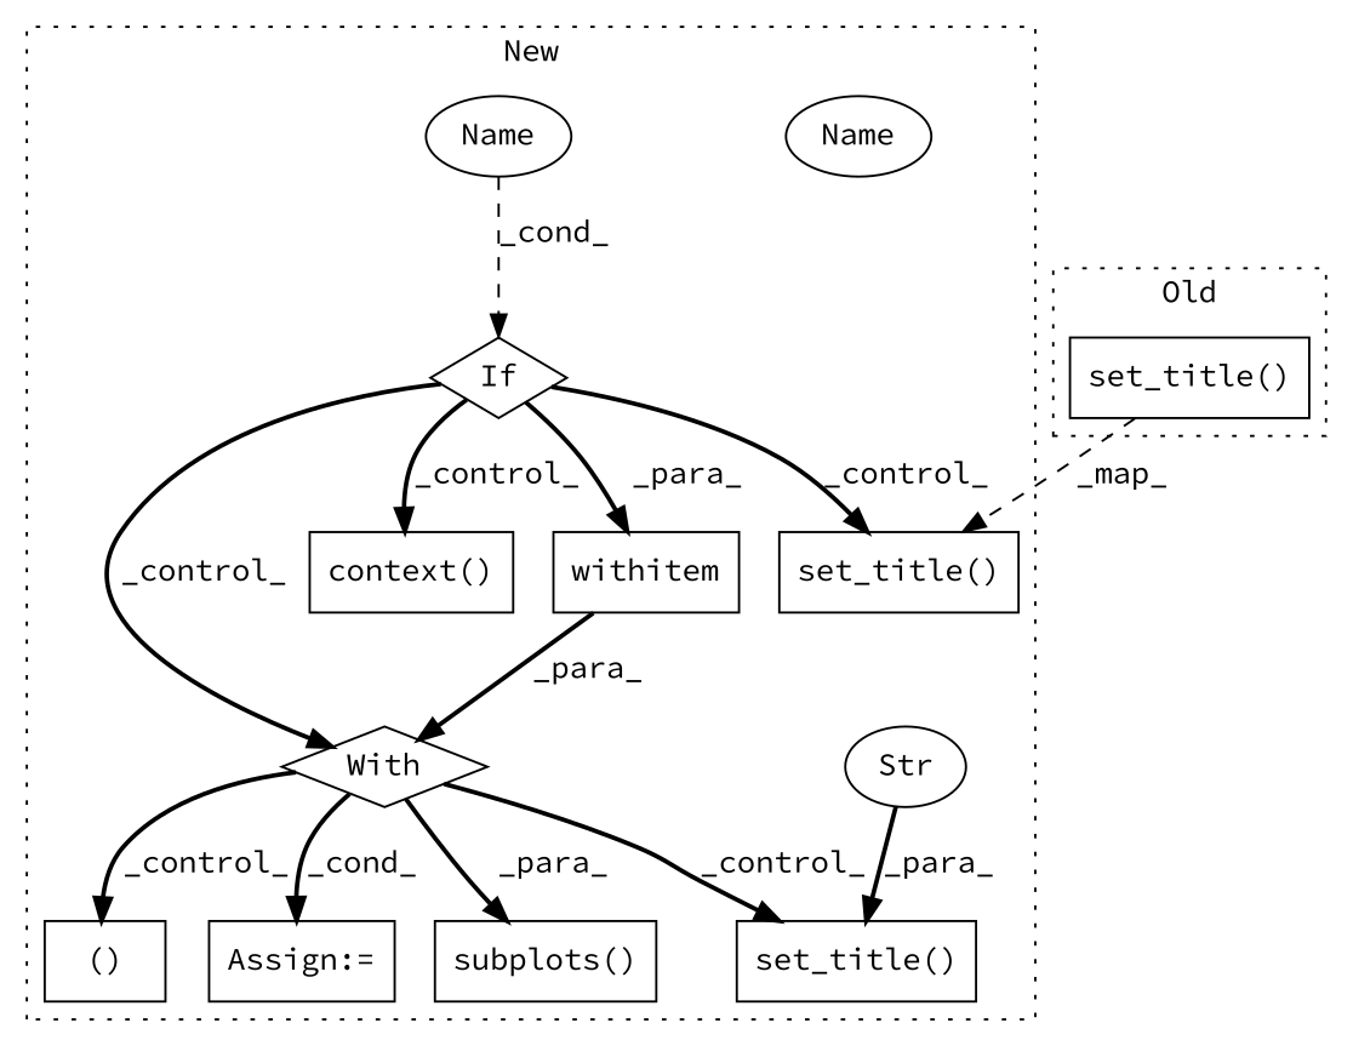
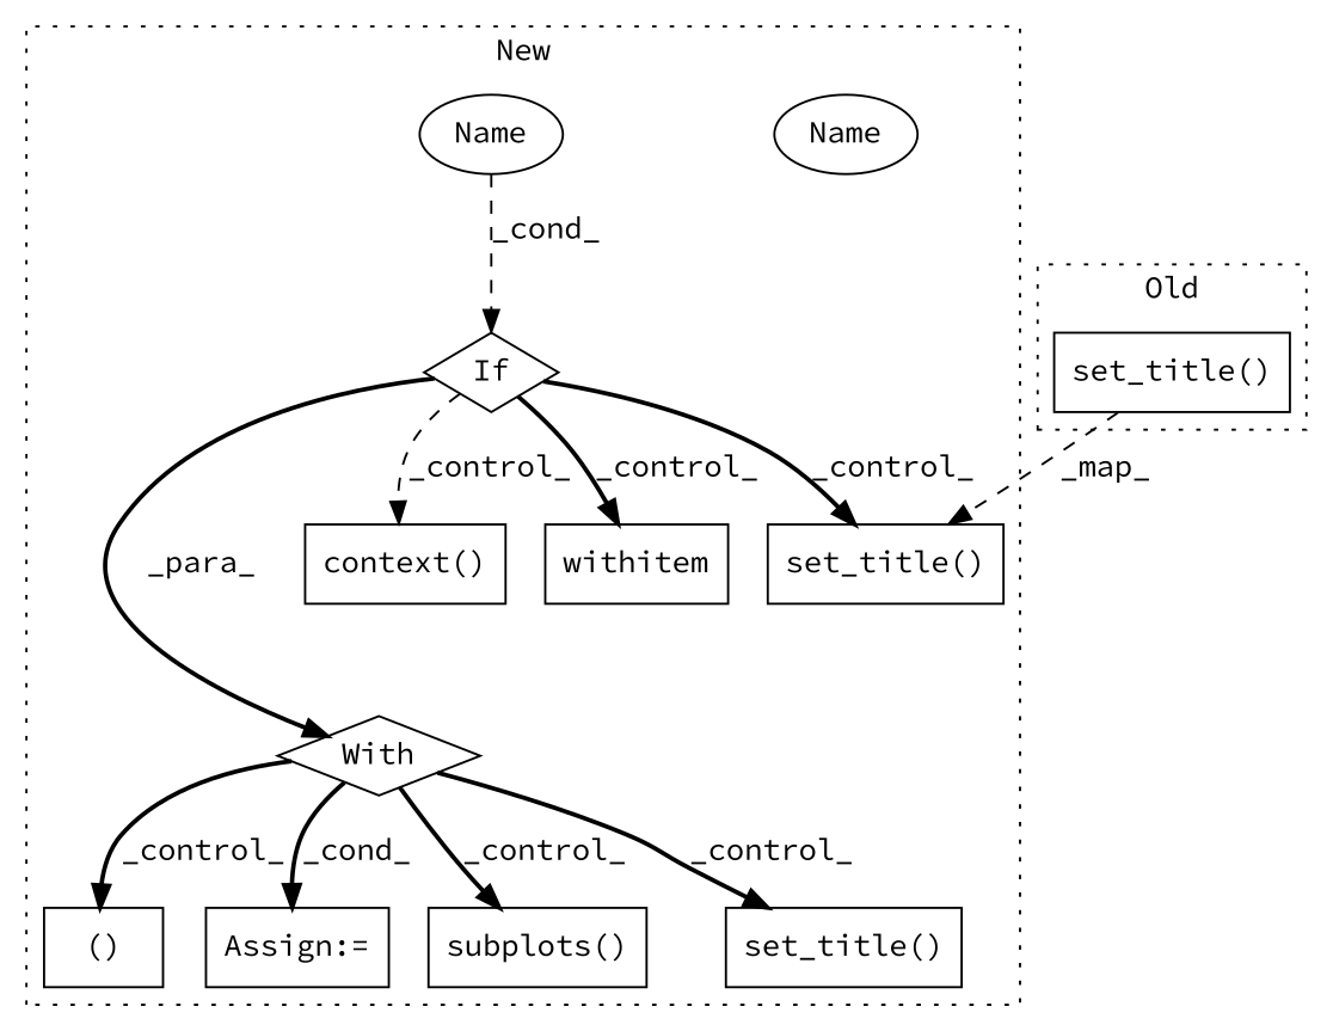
  digraph {
    fontname="Source Code Pro"
    node [a=75 fontname="Source Code Pro" l="13,1" s=1549 shape=box]
    edge [fontname="Source Code Pro" style=bold]
    n1 [label="set_title()" s="2061,2115"]
    n2 [a=96 l=3 label=If s=1469 shape=diamond]
    n3 [label="set_title()" s="1702,1766"]
-   n4 [a=66 l=51 label=Str s=1715 shape=ellipse]
    n5 [a=54 l=4 label="()"]
    n6 [a=87 l=15 label=Name s=1472 shape=ellipse]
    n7 [a=68 l=7 label="Assign:="]
    n8 [a=39 l="5,41" label=With s="1497,1505" shape=diamond]
    n9 [l="18,1" label="context()" s="1502,1531"]
    n10 [a=49 l=3 label=withitem s=1502]
    n11 [l=45 label="subplots()" s=1556]
    n12 [a=87 l=15 label=Name s=1472 shape=ellipse]
    n13 [label="set_title()" s="1538,1592"]
    subgraph cluster_1 {
      label=New
      style=dotted
      n1
      n2
      n3
-     n4
      n5
      n6
      n7
      n8
      n9
      n10
      n11
      n12
    }
    subgraph cluster_2 {
      label=Old
      style=dotted
      n13
    }
    n2 -> n1 [label=_control_]
-   n2 -> n8 [label=_control_]
-   n2 -> n9 [label=_control_]
-   n2 -> n10 [label=_para_]
-   n4 -> n3 [label=_para_]
+   n2 -> n8 [label=_para_]
+   n2 -> n9 [label=_control_ style=dashed]
+   n2 -> n10 [label=_control_]
    n8 -> n3 [label=_control_]
    n8 -> n5 [label=_control_]
    n8 -> n7 [label=_cond_]
-   n8 -> n11 [label=_para_]
-   n10 -> n8 [label=_para_]
+   n8 -> n11 [label=_control_]
    n12 -> n2 [label=_cond_ style=dashed]
    n13 -> n1 [label=_map_ style=dashed]
  }
